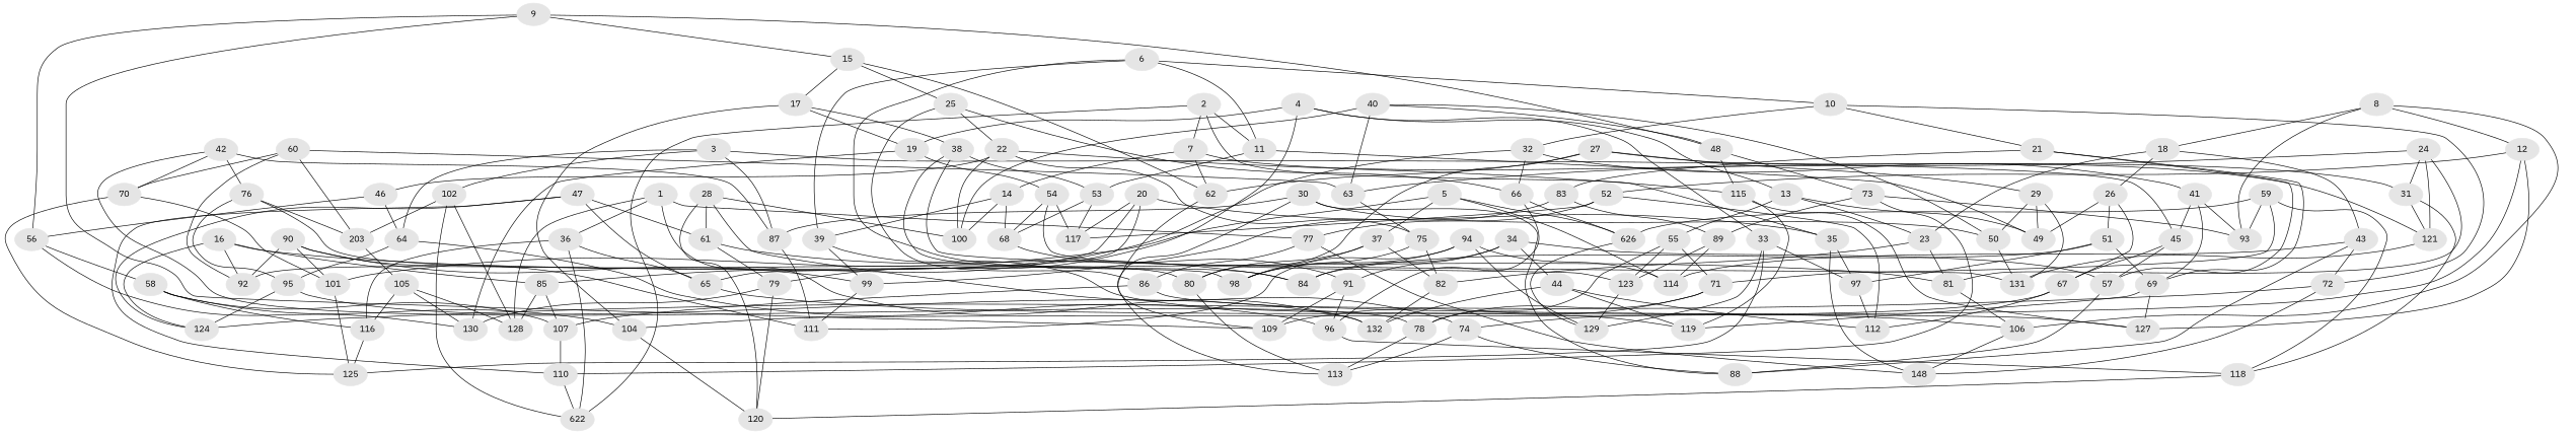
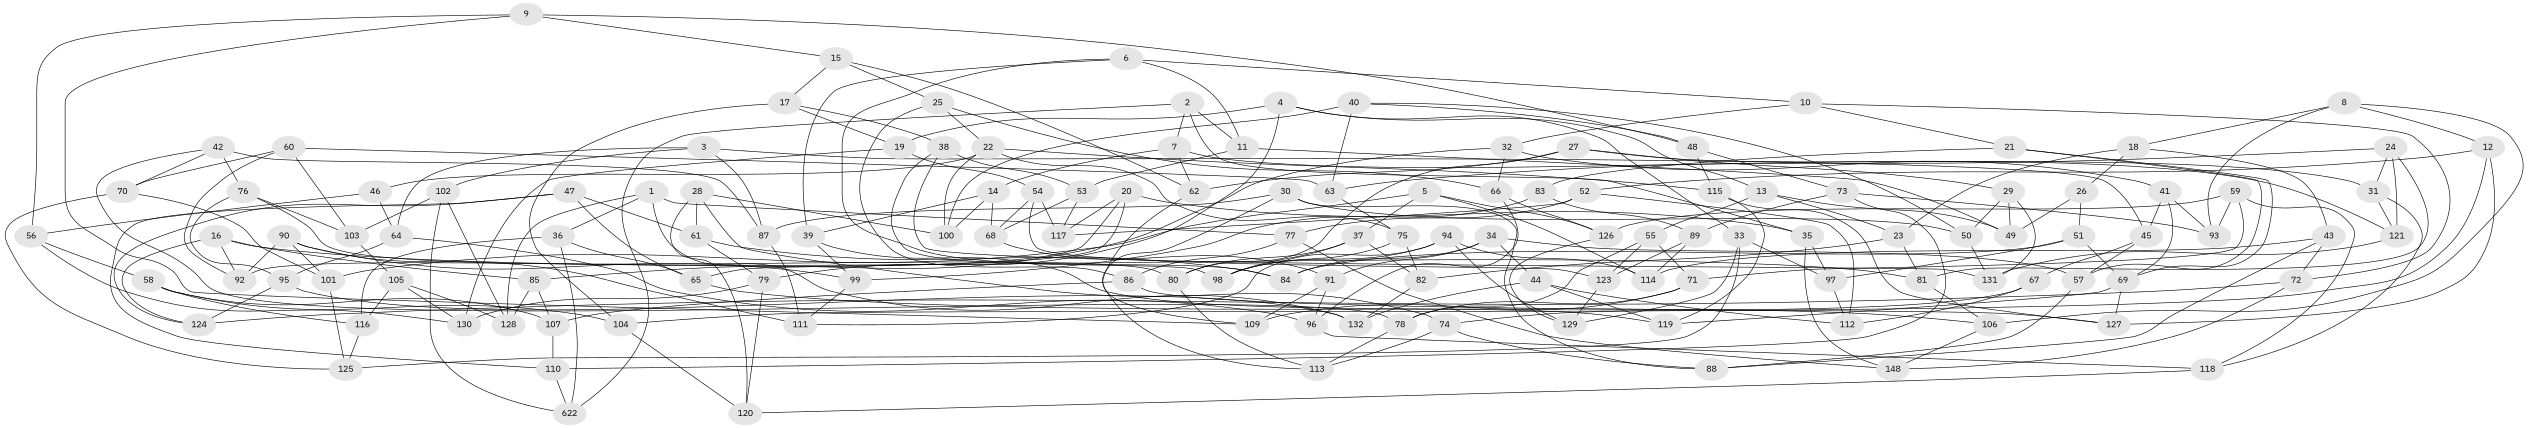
  graph {
    fontname="IBM Plex Sans"
    node [color=gray90 fontname="IBM Plex Sans" style=filled]
    edge [fontname="IBM Plex Sans"]
    1
    36
    77
    128
    132
    n6 [label=622]
    65
    116
    86
    n10 [label=148]
    2
    7
    11
    35
    14
    62
    121
    49
    53
    97
    3
    45
    64
    87
    102
    57
    67
    95
    96
    111
-   103 [label=203]
+   103
    4
    13
    19
    33
    79
    23
    55
    54
    130
    125
    129
    120
    5
    37
    101
    114
-   126 [label=626]
+   126
    82
    80
    98
    6
    10
    39
    84
    21
    32
    72
    99
    119
    68
    100
    109
    131
    8
    12
    18
    93
    106
    52
    104
    127
    26
    43
    9
    15
    48
    56
    17
    25
    115
    73
    58
    69
    83
    85
    66
    41
    124
    117
    112
    81
    78
    123
    71
    91
    38
    22
    16
    92
    107
    51
    88
    20
    89
    46
    75
    24
    31
    63
    118
    74
    27
    29
    50
    113
    28
    61
    30
    34
    44
    40
    42
    70
    76
    47
    110
    59
    60
    105
    90
    94
    1 -- 36
    1 -- 77
    1 -- 128
    1 -- 132
    36 -- n6
    36 -- 65
    36 -- 116
    77 -- 86
    77 -- n10
    65 -- 106
    116 -- 125
    86 -- 127
    86 -- 107
    2 -- n6
    2 -- 7
    2 -- 11
    2 -- 35
    7 -- 14
    7 -- 62
    7 -- 121
    11 -- 49
    11 -- 53
    35 -- n10
    35 -- 97
    14 -- 39
    14 -- 68
    14 -- 100
    62 -- 109
    121 -- 131
    53 -- 68
    53 -- 117
    97 -- 112
    3 -- 45
    3 -- 64
    3 -- 87
    3 -- 102
    45 -- 57
    45 -- 67
    64 -- 95
    64 -- 96
    87 -- 111
    102 -- 128
    102 -- n6
    102 -- 103
    57 -- 88
    67 -- 112
    67 -- 74
    95 -- 132
    95 -- 124
    96 -- 118
    103 -- 105
    4 -- 13
    4 -- 19
    4 -- 33
    4 -- 79
    13 -- 49
    13 -- 23
    13 -- 55
    19 -- 54
    19 -- 130
    33 -- 97
    33 -- 125
    33 -- 129
    79 -- 130
    79 -- 120
    23 -- 82
    23 -- 81
    55 -- 78
    55 -- 123
    55 -- 71
    54 -- 68
    54 -- 117
    54 -- 123
    5 -- 37
    5 -- 101
    5 -- 114
    5 -- 126
    37 -- 82
    37 -- 80
    37 -- 98
    101 -- 125
    126 -- 129
    82 -- 132
    80 -- 113
    6 -- 11
    6 -- 10
    6 -- 39
    6 -- 84
    10 -- 21
    10 -- 32
    10 -- 72
    39 -- 99
    39 -- 119
    21 -- 57
    21 -- 69
    21 -- 83
    32 -- 85
    32 -- 66
    32 -- 41
    72 -- n10
    72 -- 124
    99 -- 111
    68 -- 91
    8 -- 12
    8 -- 18
    8 -- 93
    8 -- 106
    12 -- 52
    12 -- 104
    12 -- 127
    18 -- 23
    18 -- 26
    18 -- 43
    106 -- n10
    52 -- 77
    52 -- 117
    52 -- 112
    104 -- 120
    26 -- 49
-   26 -- 67
    26 -- 51
    43 -- 114
    43 -- 72
    43 -- 88
    9 -- 109
    9 -- 15
    9 -- 48
    9 -- 56
    15 -- 62
    15 -- 17
    15 -- 25
    48 -- 115
    48 -- 73
    56 -- 130
    56 -- 58
    17 -- 19
    17 -- 104
    17 -- 38
    25 -- 86
    25 -- 66
    25 -- 22
    115 -- 119
    115 -- 127
    73 -- 93
    73 -- 89
    73 -- 110
    58 -- 116
    58 -- 104
    58 -- 107
    69 -- 119
    69 -- 127
    83 -- 99
    83 -- 89
    85 -- 128
    85 -- 107
    66 -- 96
    66 -- 126
    41 -- 45
    41 -- 93
    41 -- 69
    81 -- 106
    78 -- 113
    123 -- 129
    71 -- 109
    71 -- 78
    91 -- 96
    91 -- 109
    38 -- 53
    38 -- 98
    38 -- 131
    22 -- 100
    22 -- 115
    22 -- 46
    22 -- 75
    16 -- 85
    16 -- 124
    16 -- 81
    16 -- 92
    107 -- 110
    51 -- 97
    51 -- 84
    51 -- 69
    20 -- 65
    20 -- 35
    20 -- 117
    20 -- 92
    89 -- 114
    89 -- 123
    46 -- 64
    46 -- 56
    75 -- 82
    75 -- 98
    24 -- 121
    24 -- 81
    24 -- 31
    24 -- 63
    31 -- 121
    31 -- 118
    63 -- 75
    118 -- 120
    74 -- 88
    74 -- 113
    27 -- 62
    27 -- 80
    27 -- 31
    27 -- 29
    29 -- 49
    29 -- 131
    29 -- 50
    50 -- 131
    28 -- 120
    28 -- 100
    28 -- 74
    28 -- 61
    61 -- 79
    61 -- 84
    30 -- 87
    30 -- 88
    30 -- 50
    30 -- 113
    34 -- 57
    34 -- 84
    34 -- 91
    34 -- 44
    44 -- 132
    44 -- 119
    44 -- 112
    40 -- 100
    40 -- 48
    40 -- 63
    40 -- 50
    42 -- 87
    42 -- 78
    42 -- 70
    42 -- 76
    70 -- 125
    70 -- 101
    76 -- 95
    76 -- 103
    76 -- 80
    47 -- 65
    47 -- 124
    47 -- 61
    47 -- 110
    110 -- n6
    59 -- 126
    59 -- 93
    59 -- 71
    59 -- 118
    60 -- 103
    60 -- 92
    60 -- 63
    60 -- 70
    105 -- 128
    105 -- 116
    105 -- 130
    90 -- 111
    90 -- 101
    90 -- 99
    90 -- 92
    94 -- 111
    94 -- 129
    94 -- 114
    94 -- 98
  }
